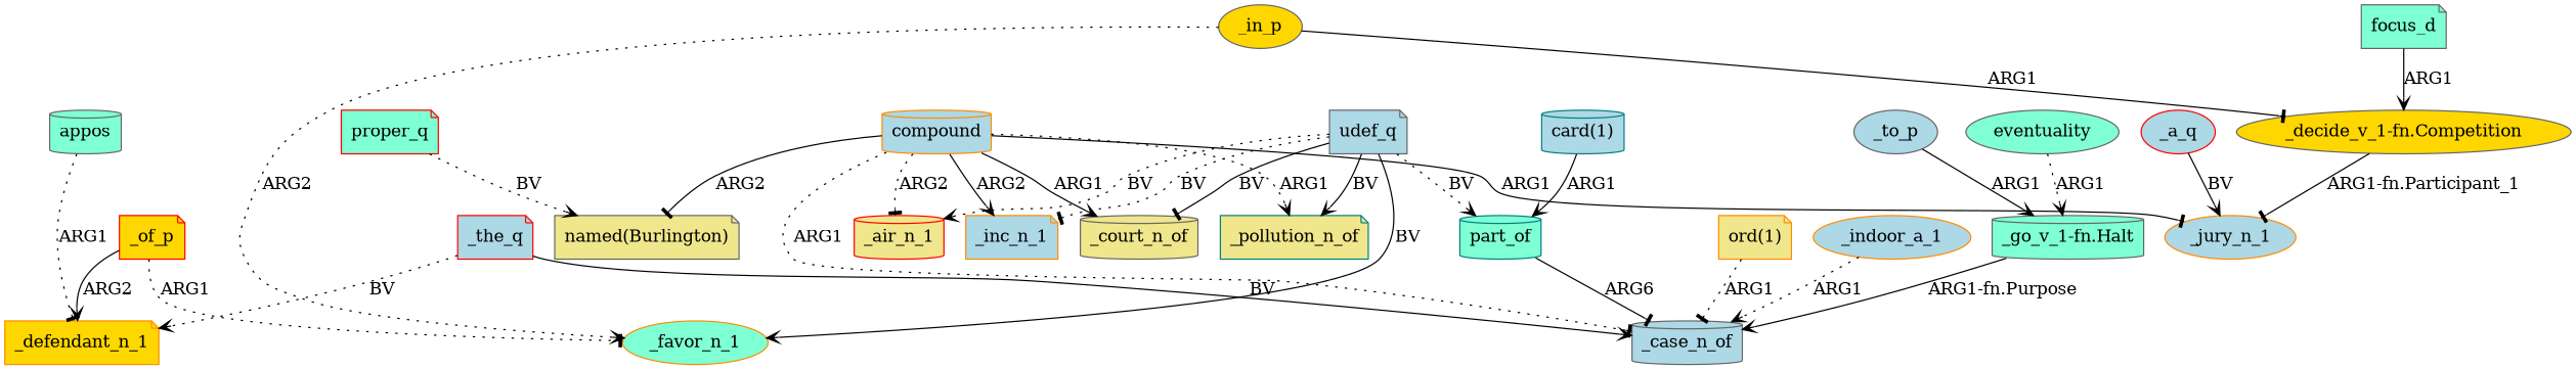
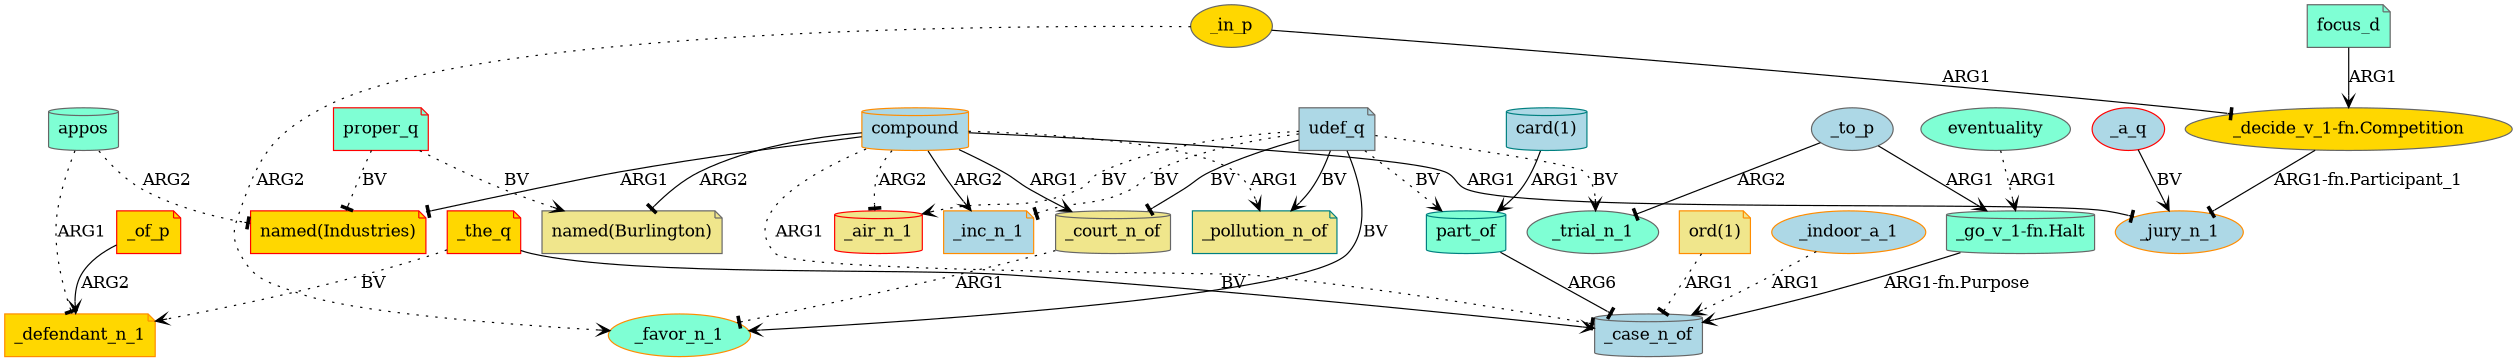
  digraph {
    node [color=gray40 fillcolor=lightblue shape=note style=filled]
    edge [arrowhead=vee style=solid]
    proper_q [color=red fillcolor=aquamarine]
+   "named(Industries)" [color=red fillcolor=gold]
    "named(Burlington)" [fillcolor=khaki]
    appos [fillcolor=aquamarine shape=cylinder]
    _defendant_n_1 [color=darkorange fillcolor=gold]
    focus_d [fillcolor=aquamarine]
    "_decide_v_1-fn.Competition" [fillcolor=gold shape=ellipse]
    _jury_n_1 [color=darkorange shape=ellipse]
    part_of [color=teal fillcolor=aquamarine shape=cylinder]
    _case_n_of [shape=cylinder]
    compound [color=darkorange shape=cylinder]
    _pollution_n_of [color=teal fillcolor=khaki]
    _air_n_1 [color=red fillcolor=khaki shape=cylinder]
    _inc_n_1 [color=darkorange]
    _court_n_of [fillcolor=khaki shape=cylinder]
    udef_q
+   _trial_n_1 [fillcolor=aquamarine shape=ellipse]
    _favor_n_1 [color=darkorange fillcolor=aquamarine shape=ellipse]
-   _the_q [color=red]
+   _the_q [color=red fillcolor=gold]
    _to_p [shape=ellipse]
    "_go_v_1-fn.Halt" [fillcolor=aquamarine shape=cylinder]
    _a_q [color=red shape=ellipse]
    _in_p [fillcolor=gold shape=ellipse]
    "card(1)" [color=teal shape=cylinder]
    "ord(1)" [color=darkorange fillcolor=khaki]
    _indoor_a_1 [color=darkorange shape=ellipse]
    _of_p [color=red fillcolor=gold]
    eventuality [fillcolor=aquamarine shape=ellipse]
+   proper_q -> "named(Industries)" [arrowhead=tee label=BV style=dotted]
    proper_q -> "named(Burlington)" [label=BV style=dotted]
+   appos -> "named(Industries)" [arrowhead=tee label=ARG2 style=dotted]
    appos -> _defendant_n_1 [arrowhead=tee label=ARG1 style=dotted]
    focus_d -> "_decide_v_1-fn.Competition" [label=ARG1]
    "_decide_v_1-fn.Competition" -> _jury_n_1 [arrowhead=tee label="ARG1-fn.Participant_1"]
    part_of -> _case_n_of [arrowhead=tee label=ARG6]
+   compound -> "named(Industries)" [arrowhead=tee label=ARG1]
    compound -> "named(Burlington)" [arrowhead=tee label=ARG2]
    compound -> _jury_n_1 [arrowhead=tee label=ARG1]
    compound -> _case_n_of [arrowhead=tee label=ARG1 style=dotted]
    compound -> _pollution_n_of [label=ARG1 style=dotted]
    compound -> _air_n_1 [arrowhead=tee label=ARG2 style=dotted]
    compound -> _inc_n_1 [label=ARG2]
    compound -> _court_n_of [label=ARG1]
    udef_q -> part_of [label=BV style=dotted]
    udef_q -> _pollution_n_of [label=BV]
    udef_q -> _air_n_1 [label=BV style=dotted]
    udef_q -> _inc_n_1 [arrowhead=tee label=BV style=dotted]
    udef_q -> _court_n_of [arrowhead=tee label=BV]
+   udef_q -> _trial_n_1 [label=BV style=dotted]
    udef_q -> _favor_n_1 [label=BV]
    _the_q -> _defendant_n_1 [label=BV style=dotted]
    _the_q -> _case_n_of [label=BV]
+   _to_p -> _trial_n_1 [arrowhead=tee label=ARG2]
    _to_p -> "_go_v_1-fn.Halt" [label=ARG1]
    "_go_v_1-fn.Halt" -> _case_n_of [label="ARG1-fn.Purpose"]
    _a_q -> _jury_n_1 [label=BV]
    _in_p -> "_decide_v_1-fn.Competition" [arrowhead=tee label=ARG1]
    _in_p -> _favor_n_1 [label=ARG2 style=dotted]
    "card(1)" -> part_of [label=ARG1]
    "ord(1)" -> _case_n_of [arrowhead=tee label=ARG1 style=dotted]
    _indoor_a_1 -> _case_n_of [label=ARG1 style=dotted]
    _of_p -> _defendant_n_1 [label=ARG2]
-   _of_p -> _favor_n_1 [arrowhead=tee label=ARG1 style=dotted]
+   _court_n_of -> _favor_n_1 [arrowhead=tee label=ARG1 style=dotted]
    eventuality -> "_go_v_1-fn.Halt" [label=ARG1 style=dotted]
  }
